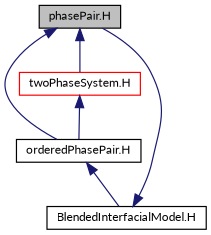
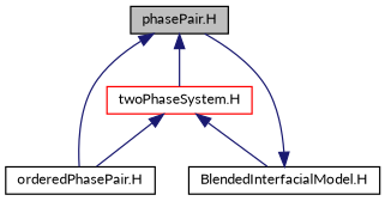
  digraph {
    fontname=Lato
    node [color=black fontname=Lato fontsize=10 shape=record]
    edge [color=midnightblue dir=back fontname=Lato fontsize=10 labelfontname=Helvetica labelfontsize=10 style=solid]
    n1 [fillcolor=grey75 fontcolor=black height=0.2 label="phasePair.H" style=filled width=0.4]
    n2 [height=0.2 label="orderedPhasePair.H" width=0.4]
    n3 [color=red height=0.2 label="twoPhaseSystem.H" width=0.4]
    n4 [height=0.2 label="BlendedInterfacialModel.H" width=0.4]
    n1 -> n2
    n1 -> n3
-   n2 -> n4
+   n3 -> n4
    n3 -> n2
    n4 -> n1
  }
